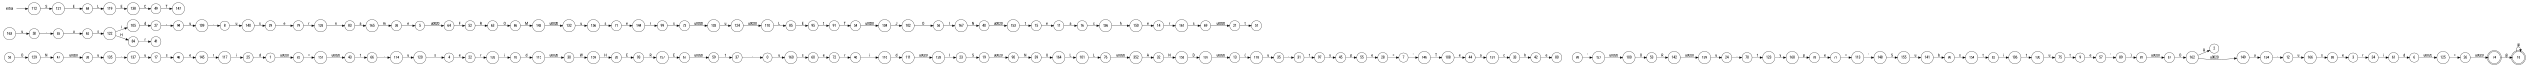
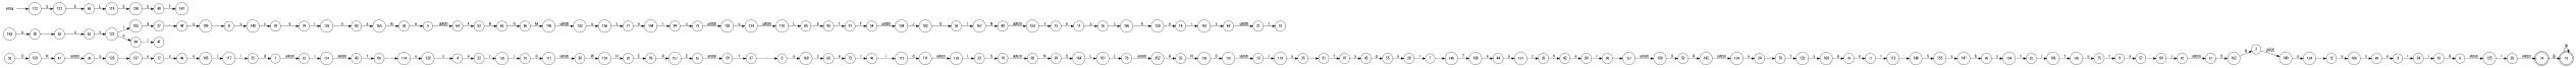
  digraph {
    fontname="Roboto Condensed"
    rankdir=LR
    node [fontname="Roboto Condensed" shape=circle]
    edge [fontname="Roboto Condensed"]
    0
    160
    60
    72
    1
    92
    151
    43
    2
    149
    134
    12
    3
    34
    61
    6
    4
    22
    133
    10
    5
    64
    52
    63
    125
    26
    74 [shape=doublecircle]
    7
    146
    108
    44
    8
    140
    29
    79
    9
    57
    89
    81
    115
    30
    159
    11
    16
    136
    150
    166
    88
    13
    118
    35
    31
    14
    161
    69
    21
    15
    17
    48
    145
    117
    18 [shape=doublecircle]
    19
    90
    39
    164
    20
    93
    157
    67
    51
    58
    129
    23
    24
    70
    123
    168
    25
    27
    94
    109
    28
    126
    83
    97
    45
    55
    32
    158
    107
    33
    42
    80
    98
    36
    37
    38
    135
    137
    101
    76
    40
    153
    105
    127
    66
    114
    120
    131
    46
    116
    111
    128
    47
    49
    147
    163
    50
    65
    62
    122
    86
    143
    53
    142
    139
    54
    104
    102
    56
    167
    87
    59
    84
    41
    132
    68
    119
    138
    78
    71
    144
    99
    73
    103
    124
    110
    75
    n150 [label=352]
    77
    113
    148
    155
    165
    100
    162
    82
    106
    130
    85
    95
    91
    156
    96
    154
    112
    121
    initial [shape=plaintext]
    141
    0 -> 160 [label=u]
    160 -> 60 [label=s]
    60 -> 72 [label=e]
    72 -> 46 [label=r]
    1 -> 92 [label="\u0020"]
    92 -> 151 [label="="]
    151 -> 43 [label="\u0020"]
    43 -> 66 [label=t]
-   162 -> 149 [label="\u0020"]
+   2 -> 149 [label="\u0020"]
    149 -> 134 [label=u]
    134 -> 12 [label="."]
    12 -> 166 [label=u]
    3 -> 34 [label=r]
    34 -> 61 [label=i]
    61 -> 6 [label=d]
    6 -> 125 [label="\u0020"]
    4 -> 22 [label=e]
    22 -> 133 [label=r]
    133 -> 10 [label=i]
    10 -> 115 [label=d]
    5 -> 64 [label="\u0020"]
    64 -> 52 [label=F]
    52 -> 63 [label=R]
    63 -> 86 [label=O]
    125 -> 26 [label="="]
    26 -> 74 [label="\u0020"]
    74 -> 18 [label="@"]
    7 -> 146 [label="'"]
    146 -> 108 [label=T]
    108 -> 44 [label=e]
    44 -> 131 [label=a]
    8 -> 140 [label=u]
    140 -> 29 [label=s]
    29 -> 79 [label=e]
    79 -> 126 [label=r]
    9 -> 57 [label=e]
    57 -> 89 [label="'"]
    89 -> 81 [label=")"]
    81 -> 87 [label="\u0020"]
    115 -> 30 [label="\u0020"]
    30 -> 159 [label=W]
    159 -> 20 [label=H]
    11 -> 16 [label=a]
    16 -> 136 [label=c]
    136 -> 150 [label=h]
    150 -> 14 [label=e]
    166 -> 88 [label=s]
    88 -> 3 [label=e]
    13 -> 118 [label="("]
    118 -> 35 [label=u]
    35 -> 31 [label="."]
    31 -> 97 [label=t]
    14 -> 161 [label=r]
    161 -> 69 [label=s]
    69 -> 21 [label="\u0020"]
    21 -> 51 [label=t]
    15 -> 11 [label=e]
    17 -> 48 [label=s]
    48 -> 145 [label=e]
    145 -> 117 [label=r]
    117 -> 25 [label=i]
    18 -> 18 [label="@"]
    19 -> 90 [label="\u0020"]
    90 -> 39 [label=N]
    39 -> 164 [label=U]
    164 -> 101 [label=L]
    20 -> 93 [label=E]
    93 -> 157 [label=R]
    157 -> 67 [label=E]
    67 -> 59 [label="\u0020"]
    58 -> 129 [label=O]
    129 -> 47 [label=N]
    23 -> 19 [label=S]
    24 -> 70 [label="."]
    70 -> 123 [label=t]
    123 -> 168 [label=y]
    168 -> 78 [label=p]
    25 -> 1 [label=d]
    27 -> 94 [label=","]
    94 -> 109 [label=u]
    109 -> 8 [label="."]
    28 -> 7 [label="="]
    126 -> 83 [label=n]
    83 -> 165 [label=a]
    97 -> 45 [label=y]
    45 -> 55 [label=p]
    55 -> 28 [label=e]
    32 -> 158 [label=N]
    158 -> 107 [label=D]
    107 -> 13 [label="\u0020"]
    33 -> 42 [label=h]
    42 -> 80 [label=e]
+   80 -> 98 [label=r]
    98 -> 127 [label="'"]
    36 -> 5 [label=e]
    37 -> 0 [label="."]
    38 -> 135 [label=u]
    135 -> 137 [label="."]
    137 -> 17 [label=u]
    101 -> 76 [label=L]
    76 -> n150 [label="\u0020"]
    40 -> 153 [label="\u0020"]
    153 -> 15 [label=t]
    105 -> 27 [label=d]
    127 -> 100 [label="\u0020"]
    66 -> 114 [label="."]
    114 -> 120 [label=u]
    120 -> 4 [label=s]
    131 -> 33 [label=c]
    46 -> 116 [label=i]
    116 -> 111 [label=d]
    111 -> 128 [label="\u0020"]
    128 -> 23 [label=I]
    47 -> 38 [label="\u0020"]
    49 -> 147 [label=T]
    163 -> 50 [label=u]
    50 -> 65 [label="."]
    65 -> 62 [label=u]
    62 -> 122 [label=s]
    122 -> 105 [label=i]
-   122 -> 84 [label=H]
+   122 -> 84 [label=e]
    86 -> 143 [label=M]
    143 -> 132 [label="\u0020"]
    53 -> 142 [label=R]
    142 -> 139 [label="\u0020"]
    139 -> 24 [label=u]
    54 -> 104 [label="\u0020"]
    104 -> 102 [label=J]
    102 -> 56 [label=O]
    56 -> 167 [label=I]
    167 -> 40 [label=N]
    87 -> 162 [label=O]
    59 -> 37 [label=t]
    84 -> 41 [label=r]
    132 -> 156 [label=u]
    68 -> 119 [label=L]
    119 -> 138 [label=E]
    138 -> 49 [label=C]
    78 -> 77 [label=e]
    71 -> 144 [label=e]
    144 -> 99 [label=r]
    99 -> 73 [label=s]
    73 -> 103 [label="\u0020"]
    103 -> 124 [label=u]
    124 -> 110 [label="\u0020"]
    110 -> 85 [label=L]
    75 -> 9 [label=t]
    n150 -> 32 [label=A]
    77 -> 113 [label="="]
    113 -> 148 [label="'"]
    148 -> 155 [label=S]
    155 -> 141 [label=u]
    165 -> 36 [label=m]
    100 -> 53 [label=O]
    162 -> 2 [label=R]
    82 -> 106 [label=i]
    106 -> 130 [label=t]
    130 -> 75 [label=u]
    85 -> 95 [label=E]
    95 -> 91 [label=t]
    91 -> 54 [label=T]
    156 -> 71 [label=s]
    96 -> 154 [label=s]
    154 -> 82 [label=t]
    112 -> 121 [label=S]
    121 -> 68 [label=E]
    initial -> 112
    141 -> 96 [label=b]
  }
